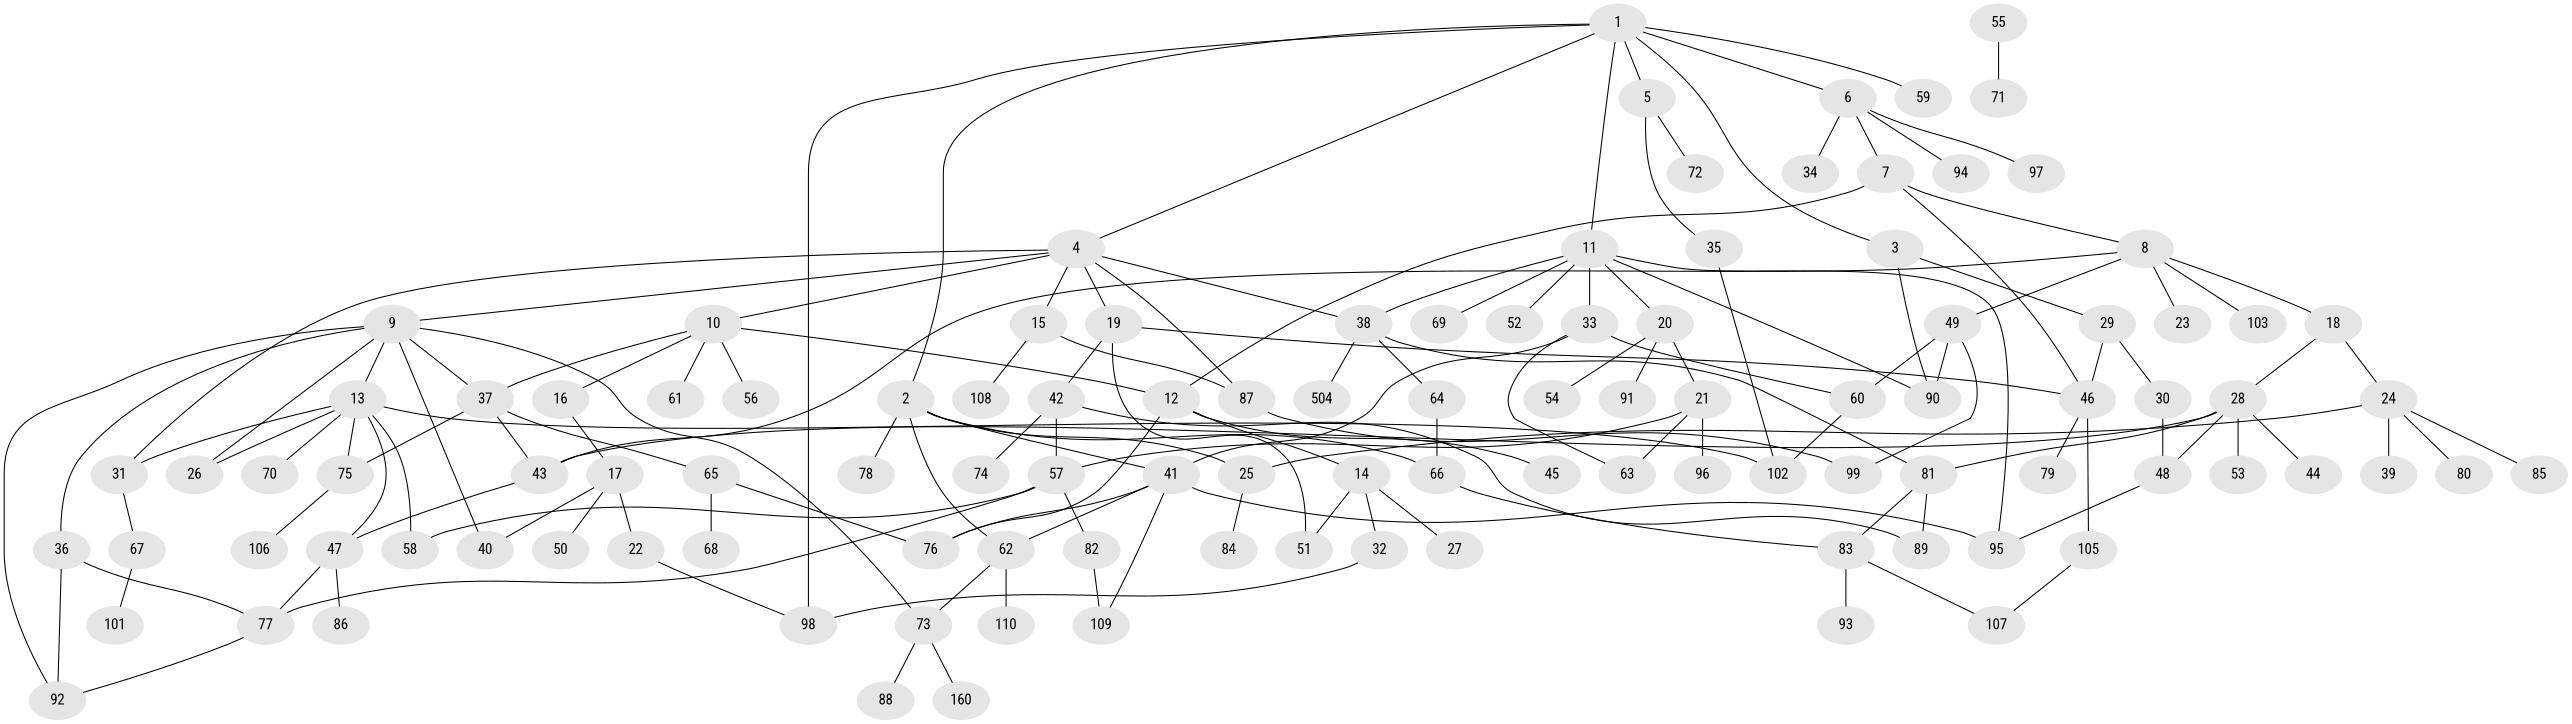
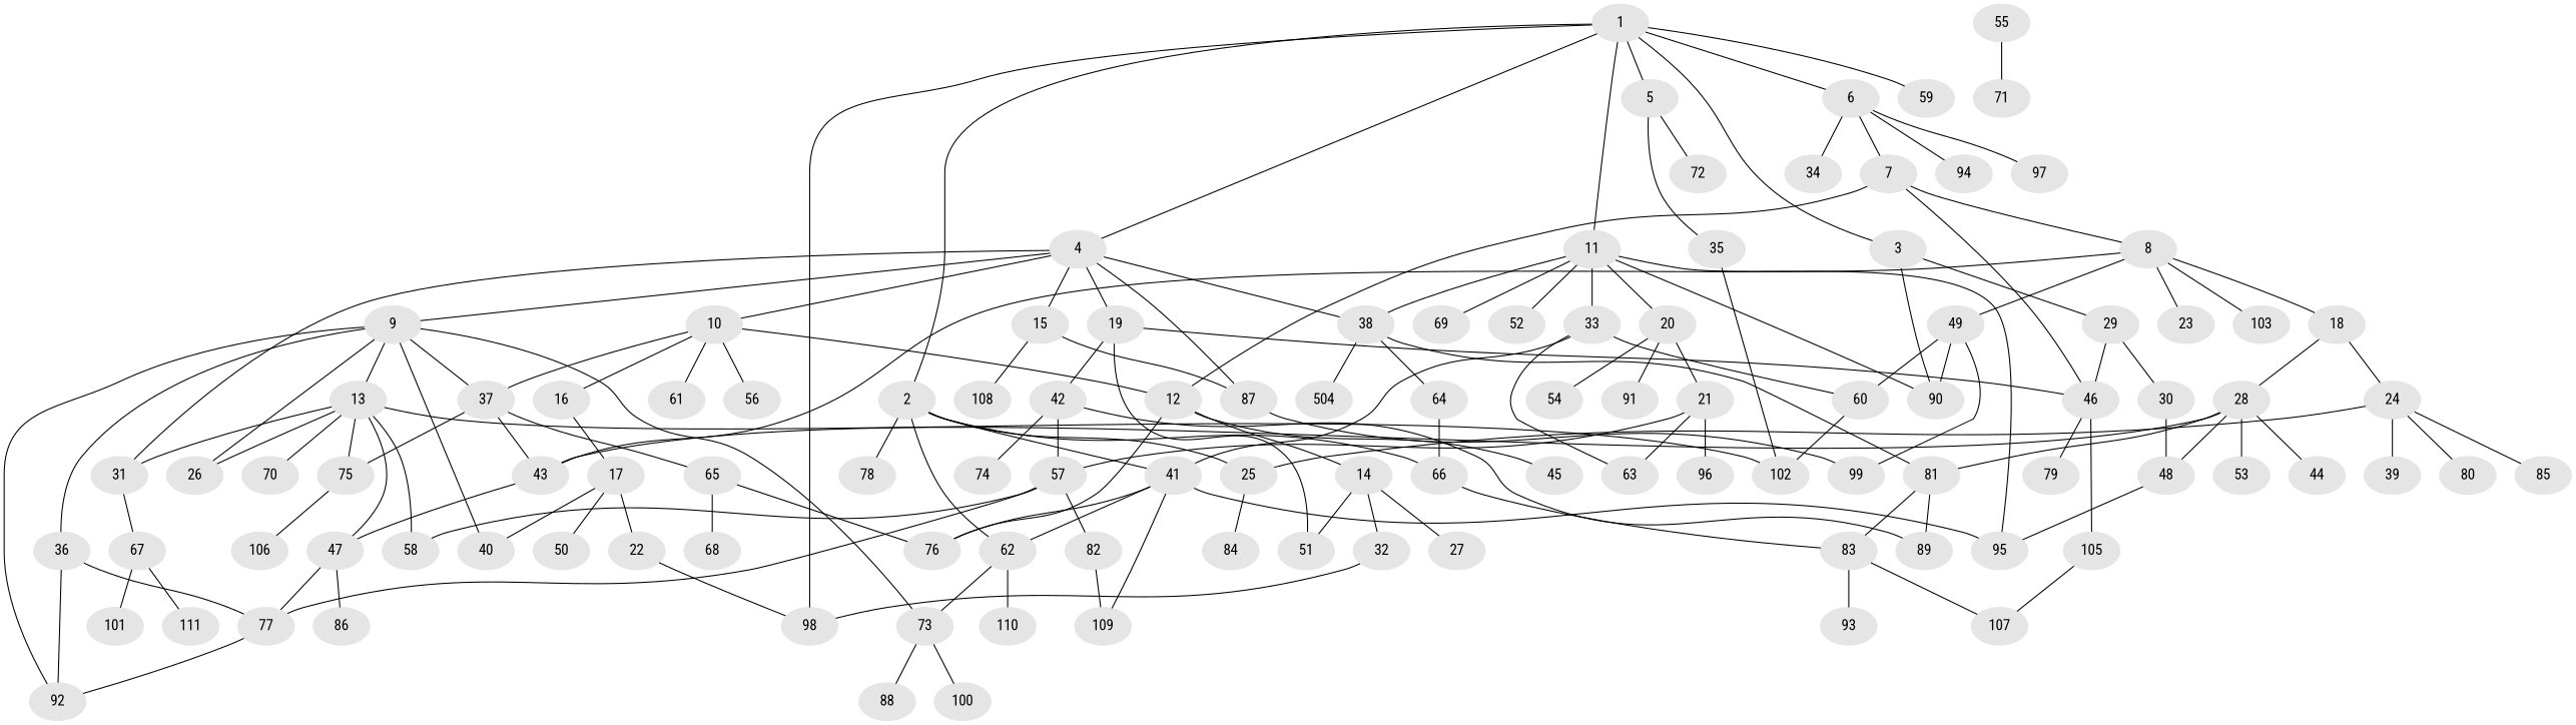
  graph {
    fontname="Roboto Condensed"
    node [color=gray90 fontname="Roboto Condensed" style=filled]
    edge [fontname="Roboto Condensed"]
    1
    2
    3
    4
    5
    6
    11
    59
    98
    25
    41
    62
    66
    78
    29
    90
    9
    10
    15
    19
    31
    38
    87
    35
    72
    7
    34
    94
    97
    20
    33
    52
    69
    95
    84
    76
    109
    73
    110
    83
    46
    30
    13
    26
    36
    37
    40
    92
    12
    16
    56
    61
    108
    51
    42
    67
    81
    64
    n59 [label=504]
    99
    102
    8
    18
    23
    43
    49
    103
    14
    45
    79
    105
    24
    28
    47
    60
    58
    70
    75
    77
    65
    88
-   100 [label=160]
+   100
    17
    21
    54
    91
    63
    27
    32
    86
    106
    22
    50
    39
    80
    85
    44
    48
    53
    57
    74
    89
    96
    82
    101
+   111
    68
    107
    55
    71
    93
    1 -- 2
    1 -- 3
    1 -- 4
    1 -- 5
    1 -- 6
    1 -- 11
    1 -- 59
    1 -- 98
    2 -- 25
    2 -- 41
    2 -- 62
    2 -- 66
    2 -- 78
    3 -- 29
    3 -- 90
    4 -- 9
    4 -- 10
    4 -- 15
    4 -- 19
    4 -- 31
    4 -- 38
    4 -- 87
    5 -- 35
    5 -- 72
    6 -- 7
    6 -- 34
    6 -- 94
    6 -- 97
    11 -- 90
    11 -- 38
    11 -- 20
    11 -- 33
    11 -- 52
    11 -- 69
    11 -- 95
    25 -- 84
    41 -- 62
    41 -- 95
    41 -- 76
    41 -- 109
    62 -- 73
    62 -- 110
    66 -- 83
    29 -- 46
    29 -- 30
    9 -- 73
    9 -- 13
    9 -- 26
    9 -- 36
    9 -- 37
    9 -- 40
    9 -- 92
    10 -- 37
    10 -- 12
    10 -- 16
    10 -- 56
    10 -- 61
    15 -- 87
    15 -- 108
    19 -- 46
    19 -- 51
    19 -- 42
    31 -- 67
    38 -- 81
    38 -- 64
    38 -- n59
    87 -- 99
    35 -- 102
    7 -- 46
    7 -- 12
    7 -- 8
    20 -- 21
    20 -- 54
    20 -- 91
    33 -- 41
    33 -- 60
    33 -- 63
    73 -- 88
    73 -- 100
    83 -- 107
    83 -- 93
    46 -- 79
    46 -- 105
    30 -- 48
    13 -- 31
    13 -- 26
    13 -- 102
    13 -- 47
    13 -- 58
    13 -- 70
    13 -- 75
    36 -- 92
    36 -- 77
    37 -- 43
    37 -- 75
    37 -- 65
    12 -- 76
    12 -- 14
    12 -- 45
    16 -- 17
    42 -- 57
    42 -- 74
    42 -- 89
    67 -- 101
+   67 -- 111
    81 -- 83
    81 -- 89
    64 -- 66
    8 -- 18
    8 -- 23
    8 -- 43
    8 -- 49
    8 -- 103
    18 -- 24
    18 -- 28
    43 -- 47
    49 -- 90
    49 -- 99
    49 -- 60
    14 -- 51
    14 -- 27
    14 -- 32
    105 -- 107
    24 -- 25
    24 -- 39
    24 -- 80
    24 -- 85
    28 -- 81
    28 -- 43
    28 -- 44
    28 -- 48
    28 -- 53
    47 -- 77
    47 -- 86
    60 -- 102
    75 -- 106
    77 -- 92
    65 -- 76
    65 -- 68
    17 -- 40
    17 -- 22
    17 -- 50
    21 -- 63
    21 -- 57
    21 -- 96
    32 -- 98
    22 -- 98
    48 -- 95
    57 -- 58
    57 -- 77
    57 -- 82
    82 -- 109
    55 -- 71
  }
